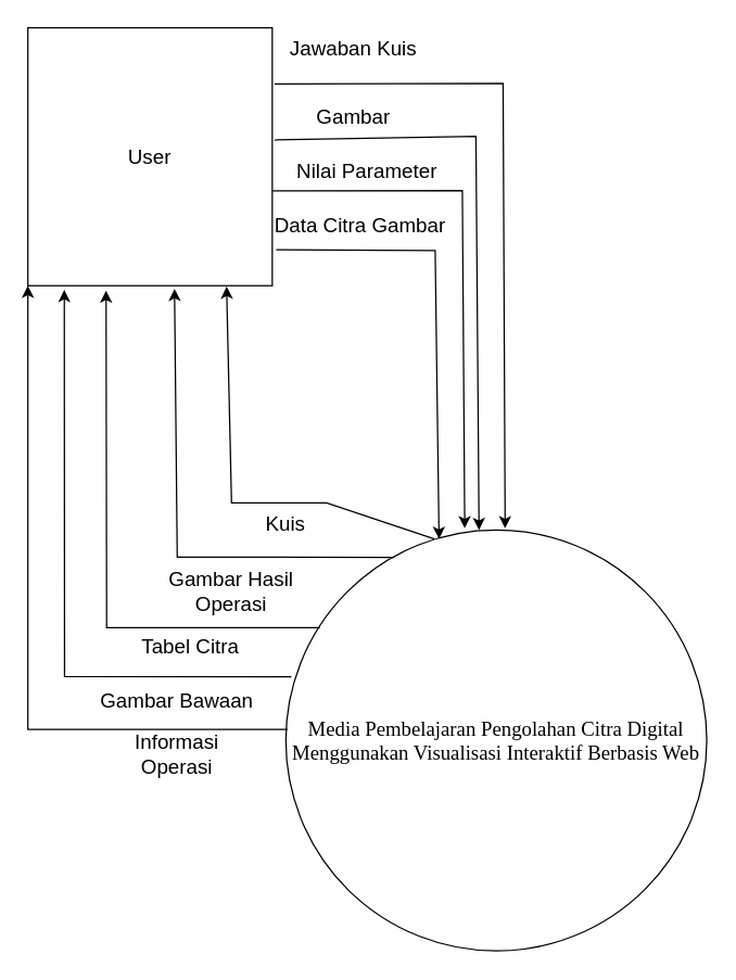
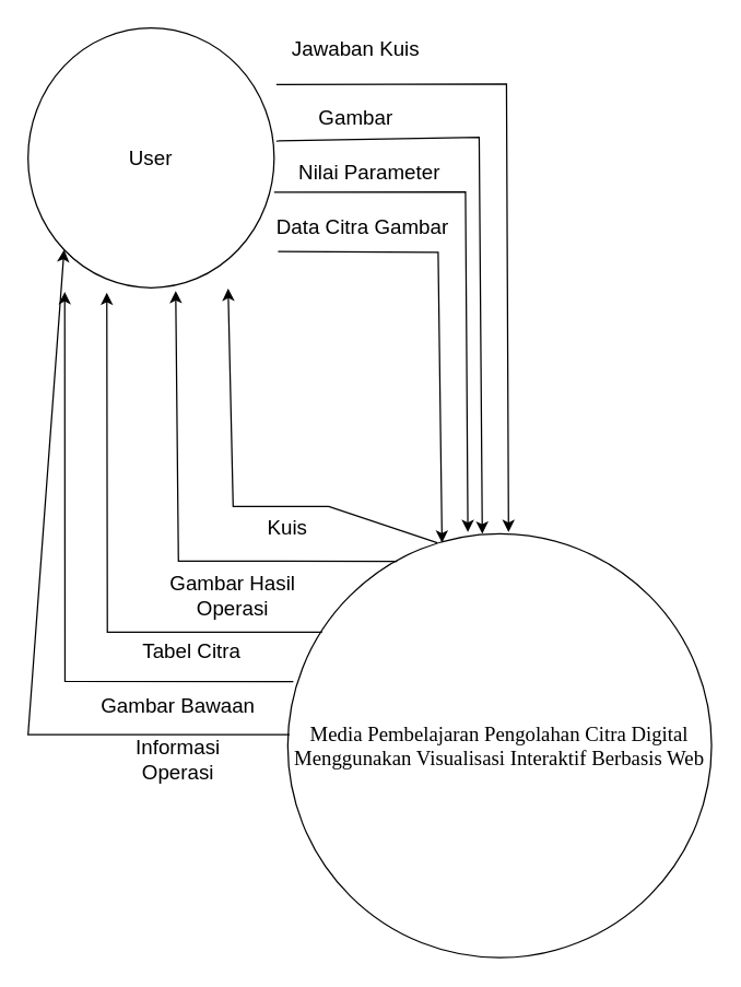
  <mxCell id="0" />
  <mxCell id="1" parent="0" />
  <mxCell id="2" value="&lt;font style=&quot;font-size: 15px;&quot; face=&quot;Times New Roman&quot;&gt;Media Pembelajaran Pengolahan Citra Digital Menggunakan Visualisasi Interaktif Berbasis Web&lt;/font&gt;" style="ellipse;whiteSpace=wrap;html=1;aspect=fixed;" parent="1" vertex="1"><mxGeometry x="210" y="390" width="310" height="310" as="geometry" /></mxCell>
- <mxCell id="3" value="&lt;font style=&quot;font-size: 15px;&quot;&gt;User&lt;/font&gt;" style="rounded=0;whiteSpace=wrap;html=1;" parent="1" vertex="1"><mxGeometry x="20" y="20" width="180" height="190" as="geometry" /></mxCell>
+ <mxCell id="3" value="&lt;font style=&quot;font-size: 15px;&quot;&gt;User&lt;/font&gt;" style="ellipse;whiteSpace=wrap;html=1;" parent="1" vertex="1"><mxGeometry x="20" y="20" width="180" height="190" as="geometry" /></mxCell>
  <mxCell id="4" value="" style="endArrow=classic;html=1;rounded=0;exitX=1.016;exitY=0.861;exitDx=0;exitDy=0;entryX=0.364;entryY=0.021;entryDx=0;entryDy=0;entryPerimeter=0;exitPerimeter=0;" parent="1" source="3" target="2" edge="1"><mxGeometry width="50" height="50" relative="1" as="geometry"><mxPoint x="300" y="87" as="sourcePoint" /><mxPoint x="380" y="380" as="targetPoint" /><Array as="points"><mxPoint x="320" y="184" /></Array></mxGeometry></mxCell>
  <mxCell id="5" value="" style="endArrow=classic;html=1;rounded=0;exitX=0.004;exitY=0.474;exitDx=0;exitDy=0;exitPerimeter=0;entryX=0;entryY=1;entryDx=0;entryDy=0;" parent="1" source="2" edge="1" target="3"><mxGeometry width="50" height="50" relative="1" as="geometry"><mxPoint x="150" y="170" as="sourcePoint" /><mxPoint x="60" y="250" as="targetPoint" /><Array as="points"><mxPoint x="20" y="537" /></Array></mxGeometry></mxCell>
  <mxCell id="6" value="&lt;span style=&quot;font-size: 15px;&quot;&gt;Informasi Operasi&lt;/span&gt;" style="text;html=1;align=center;verticalAlign=middle;whiteSpace=wrap;rounded=0;rotation=0;" parent="1" vertex="1"><mxGeometry x="70" y="540" width="120" height="30" as="geometry" /></mxCell>
  <mxCell id="7" value="" style="endArrow=classic;html=1;rounded=0;exitX=0.013;exitY=0.349;exitDx=0;exitDy=0;exitPerimeter=0;entryX=0.149;entryY=1.016;entryDx=0;entryDy=0;entryPerimeter=0;" edge="1" parent="1" source="2" target="3"><mxGeometry width="50" height="50" relative="1" as="geometry"><mxPoint x="221" y="547" as="sourcePoint" /><mxPoint x="40" y="200" as="targetPoint" /><Array as="points"><mxPoint x="47" y="498" /></Array></mxGeometry></mxCell>
  <mxCell id="8" value="&lt;span style=&quot;font-size: 15px;&quot;&gt;Gambar Bawaan&lt;/span&gt;" style="text;html=1;align=center;verticalAlign=middle;whiteSpace=wrap;rounded=0;rotation=0;" vertex="1" parent="1"><mxGeometry x="70" y="500" width="120" height="30" as="geometry" /></mxCell>
  <mxCell id="9" value="" style="endArrow=classic;html=1;rounded=0;exitX=0.081;exitY=0.232;exitDx=0;exitDy=0;exitPerimeter=0;entryX=0.32;entryY=1.019;entryDx=0;entryDy=0;entryPerimeter=0;" edge="1" parent="1" source="2" target="3"><mxGeometry width="50" height="50" relative="1" as="geometry"><mxPoint x="224" y="508" as="sourcePoint" /><mxPoint x="57" y="213" as="targetPoint" /><Array as="points"><mxPoint x="78" y="462" /></Array></mxGeometry></mxCell>
  <mxCell id="10" value="&lt;span style=&quot;font-size: 15px;&quot;&gt;Tabel Citra&lt;/span&gt;" style="text;html=1;align=center;verticalAlign=middle;whiteSpace=wrap;rounded=0;rotation=0;" vertex="1" parent="1"><mxGeometry x="80" y="460" width="120" height="30" as="geometry" /></mxCell>
  <mxCell id="11" value="" style="endArrow=classic;html=1;rounded=0;exitX=0.258;exitY=0.065;exitDx=0;exitDy=0;entryX=0.6;entryY=1.012;entryDx=0;entryDy=0;entryPerimeter=0;exitPerimeter=0;" edge="1" parent="1" source="2" target="3"><mxGeometry width="50" height="50" relative="1" as="geometry"><mxPoint x="245" y="472" as="sourcePoint" /><mxPoint x="88" y="214" as="targetPoint" /><Array as="points"><mxPoint x="130" y="410" /></Array></mxGeometry></mxCell>
  <mxCell id="12" value="&lt;span style=&quot;font-size: 15px;&quot;&gt;Gambar Hasil Operasi&lt;/span&gt;" style="text;html=1;align=center;verticalAlign=middle;whiteSpace=wrap;rounded=0;rotation=0;" vertex="1" parent="1"><mxGeometry x="110" y="420" width="120" height="30" as="geometry" /></mxCell>
  <mxCell id="13" value="" style="endArrow=classic;html=1;rounded=0;entryX=0.813;entryY=1.003;entryDx=0;entryDy=0;entryPerimeter=0;exitX=0.353;exitY=0.021;exitDx=0;exitDy=0;exitPerimeter=0;" edge="1" parent="1" source="2" target="3"><mxGeometry width="50" height="50" relative="1" as="geometry"><mxPoint x="310" y="330" as="sourcePoint" /><mxPoint x="138" y="222" as="targetPoint" /><Array as="points"><mxPoint x="240" y="370" /><mxPoint x="170" y="370" /></Array></mxGeometry></mxCell>
  <mxCell id="14" value="&lt;span style=&quot;font-size: 15px;&quot;&gt;Kuis&lt;/span&gt;" style="text;html=1;align=center;verticalAlign=middle;whiteSpace=wrap;rounded=0;rotation=0;" vertex="1" parent="1"><mxGeometry x="150" y="370" width="120" height="30" as="geometry" /></mxCell>
  <mxCell id="15" value="&lt;span style=&quot;font-size: 15px;&quot;&gt;Data Citra Gambar&lt;/span&gt;" style="text;html=1;align=center;verticalAlign=middle;whiteSpace=wrap;rounded=0;rotation=0;" vertex="1" parent="1"><mxGeometry x="200" y="150" width="130" height="30" as="geometry" /></mxCell>
  <mxCell id="16" value="" style="endArrow=classic;html=1;rounded=0;exitX=1;exitY=0.632;exitDx=0;exitDy=0;entryX=0.425;entryY=-0.004;entryDx=0;entryDy=0;entryPerimeter=0;exitPerimeter=0;" edge="1" parent="1" source="3" target="2"><mxGeometry width="50" height="50" relative="1" as="geometry"><mxPoint x="213" y="194" as="sourcePoint" /><mxPoint x="333" y="407" as="targetPoint" /><Array as="points"><mxPoint x="340" y="140" /></Array></mxGeometry></mxCell>
  <mxCell id="17" value="&lt;span style=&quot;font-size: 15px;&quot;&gt;Nilai Parameter&lt;/span&gt;" style="text;html=1;align=center;verticalAlign=middle;whiteSpace=wrap;rounded=0;rotation=0;" vertex="1" parent="1"><mxGeometry x="210" y="110" width="120" height="30" as="geometry" /></mxCell>
  <mxCell id="18" value="" style="endArrow=classic;html=1;rounded=0;exitX=1.009;exitY=0.435;exitDx=0;exitDy=0;entryX=0.459;entryY=0;entryDx=0;entryDy=0;entryPerimeter=0;exitPerimeter=0;" edge="1" parent="1" source="3" target="2"><mxGeometry width="50" height="50" relative="1" as="geometry"><mxPoint x="210" y="150" as="sourcePoint" /><mxPoint x="352" y="399" as="targetPoint" /><Array as="points"><mxPoint x="350" y="100" /></Array></mxGeometry></mxCell>
  <mxCell id="19" value="&lt;span style=&quot;font-size: 15px;&quot;&gt;Gambar&lt;/span&gt;" style="text;html=1;align=center;verticalAlign=middle;whiteSpace=wrap;rounded=0;rotation=0;" vertex="1" parent="1"><mxGeometry x="210" y="70" width="100" height="30" as="geometry" /></mxCell>
  <mxCell id="20" value="" style="endArrow=classic;html=1;rounded=0;exitX=1.009;exitY=0.218;exitDx=0;exitDy=0;entryX=0.521;entryY=-0.004;entryDx=0;entryDy=0;entryPerimeter=0;exitPerimeter=0;" edge="1" parent="1" source="3" target="2"><mxGeometry width="50" height="50" relative="1" as="geometry"><mxPoint x="212" y="113" as="sourcePoint" /><mxPoint x="362" y="400" as="targetPoint" /><Array as="points"><mxPoint x="370" y="61" /></Array></mxGeometry></mxCell>
  <mxCell id="21" value="&lt;span style=&quot;font-size: 15px;&quot;&gt;Jawaban Kuis&lt;/span&gt;" style="text;html=1;align=center;verticalAlign=middle;whiteSpace=wrap;rounded=0;rotation=0;" vertex="1" parent="1"><mxGeometry x="210" y="20" width="100" height="30" as="geometry" /></mxCell>
